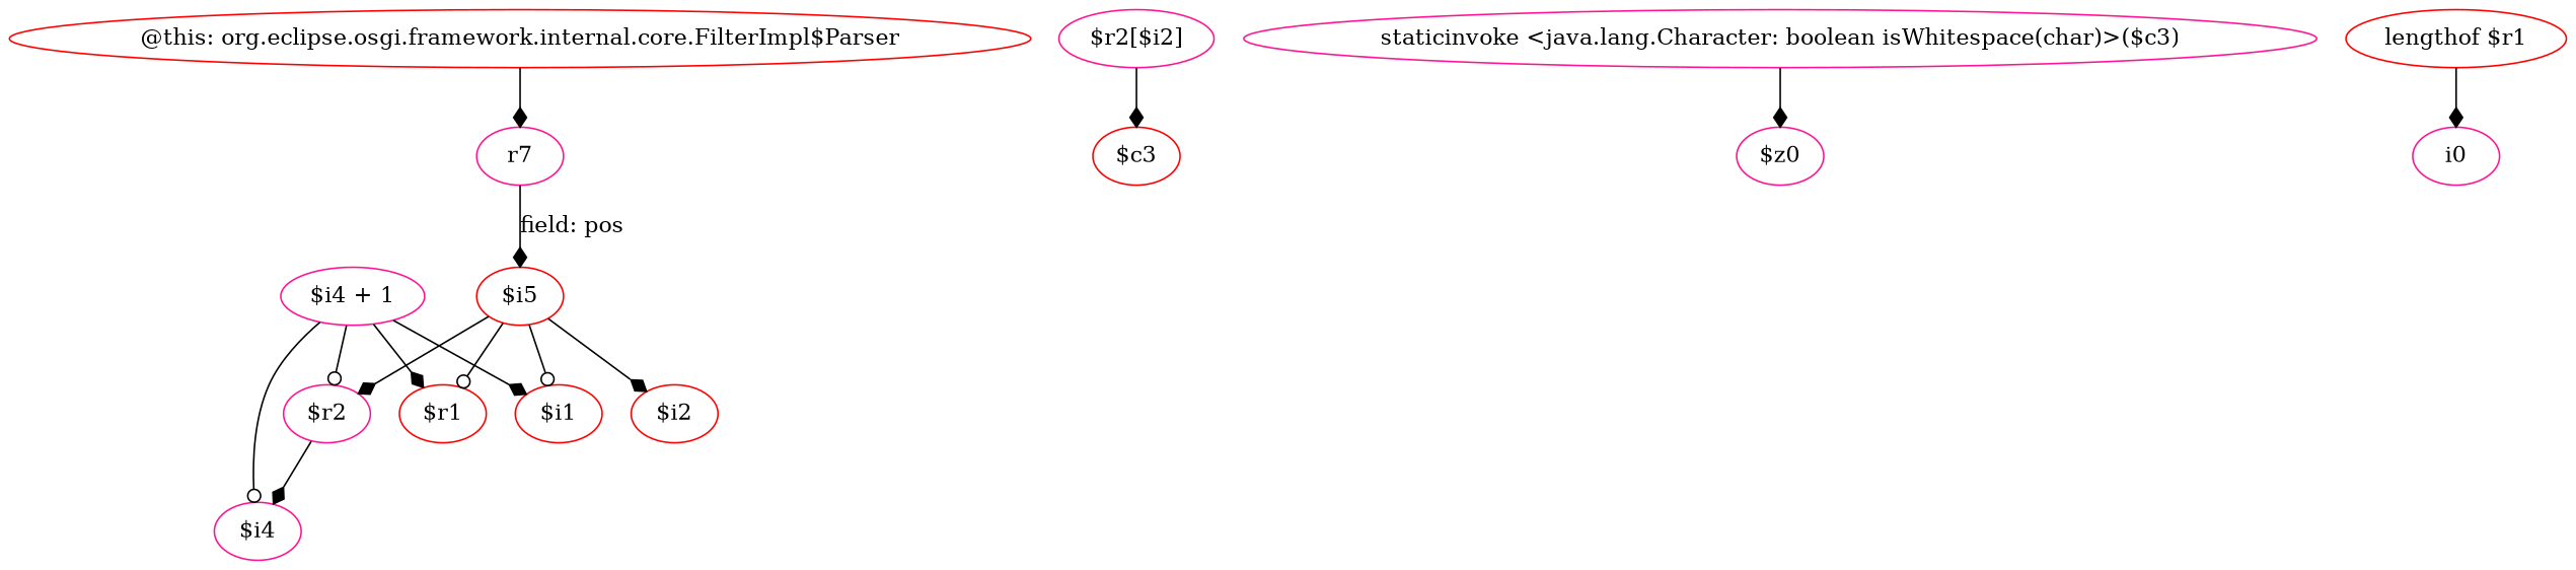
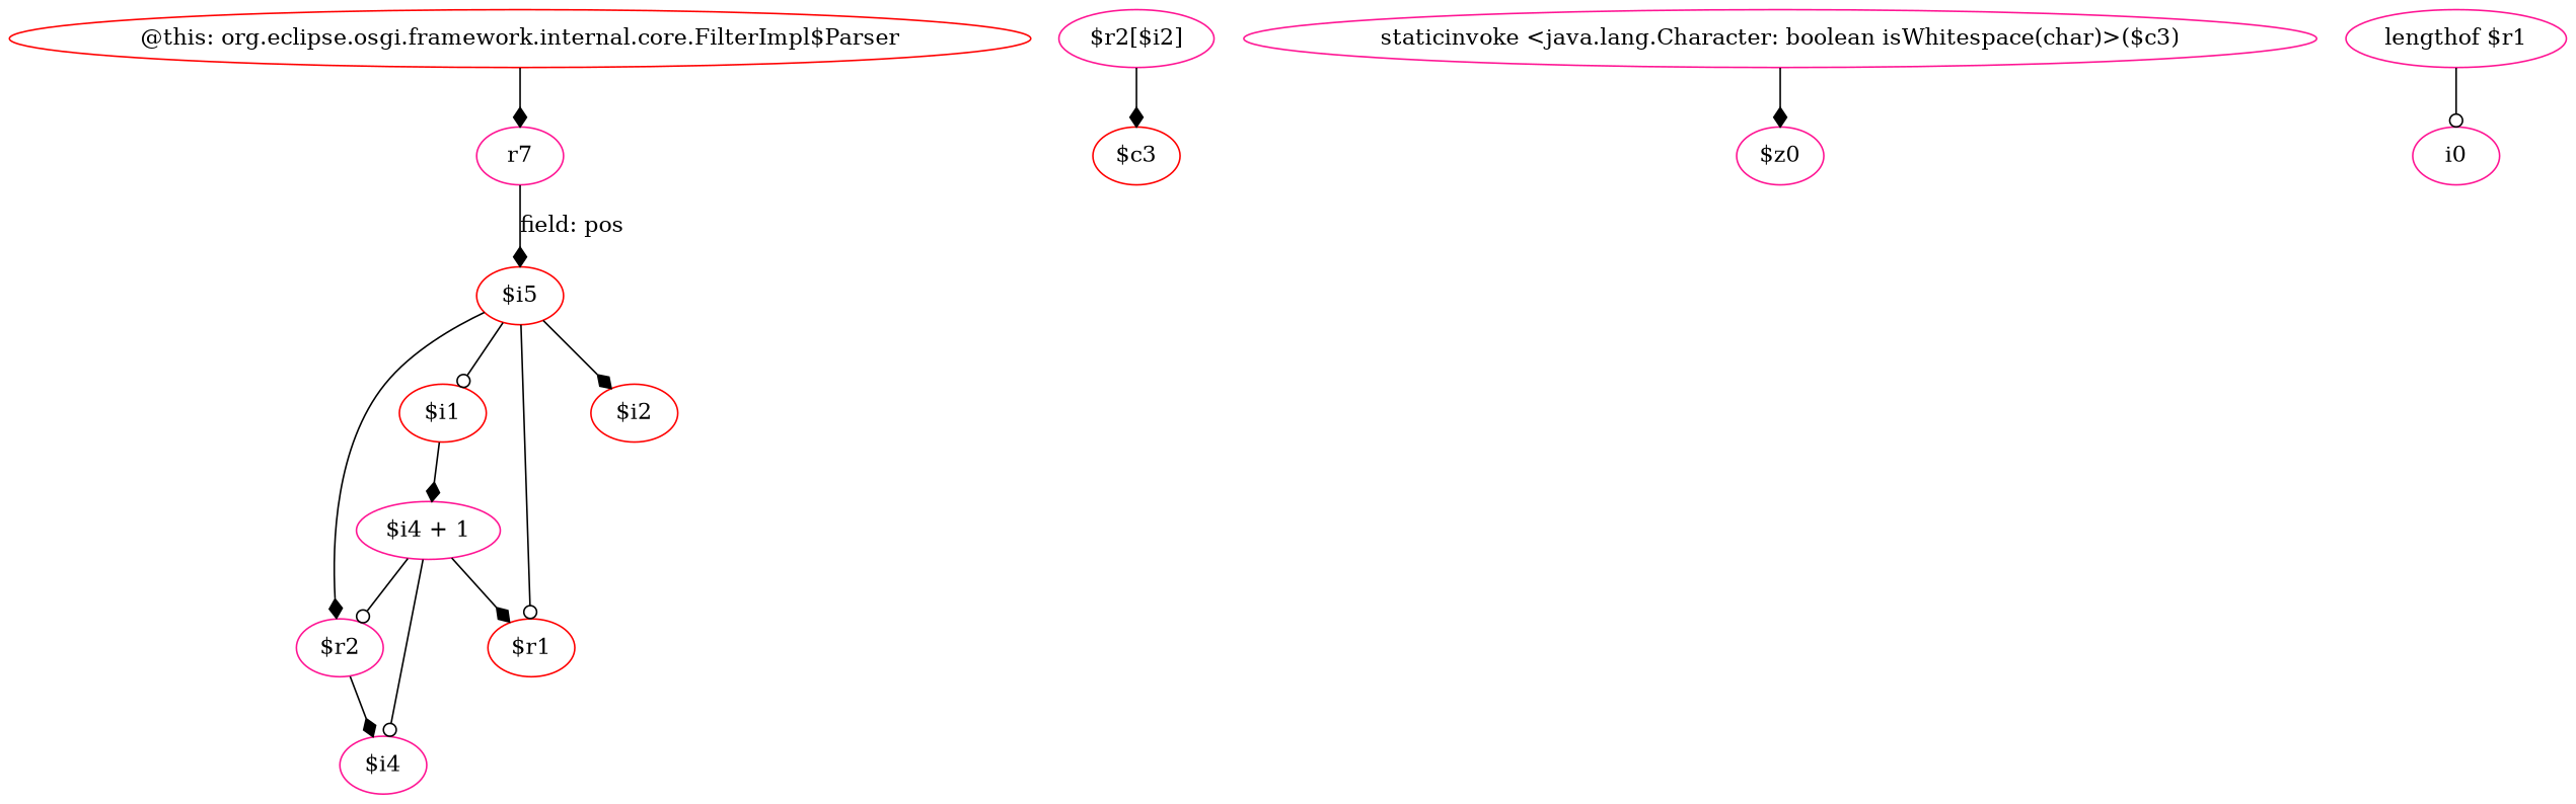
  digraph {
    node [color=deeppink]
    edge [arrowhead=diamond]
    n1 [color=red label="$i5"]
    n2 [label="$r2"]
    n3 [color=red label="$i1"]
    n4 [color=red label="$r1"]
    n5 [color=red label="$i2"]
    n6 [label="$i4"]
    n7 [label="$i4 + 1"]
    n8 [label=r7]
    n9 [color=red label="@this: org.eclipse.osgi.framework.internal.core.FilterImpl$Parser"]
    n10 [label="$r2[$i2]"]
    n11 [color=red label="$c3"]
    n12 [label="staticinvoke <java.lang.Character: boolean isWhitespace(char)>($c3)"]
    n13 [label="$z0"]
-   n14 [color=red label="lengthof $r1"]
+   n14 [label="lengthof $r1"]
    n15 [label=i0]
    n1 -> n2
    n1 -> n3 [arrowhead=odot]
    n1 -> n4 [arrowhead=odot]
    n1 -> n5
    n2 -> n6
    n7 -> n2 [arrowhead=odot]
-   n7 -> n3
+   n3 -> n7
    n7 -> n4
    n7 -> n6 [arrowhead=odot]
    n8 -> n1 [label="field: pos"]
    n9 -> n8
    n10 -> n11
    n12 -> n13
-   n14 -> n15
+   n14 -> n15 [arrowhead=odot]
  }
